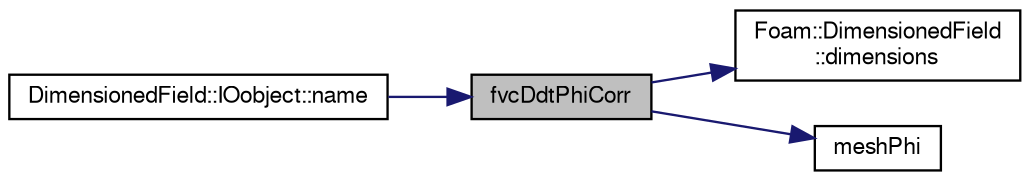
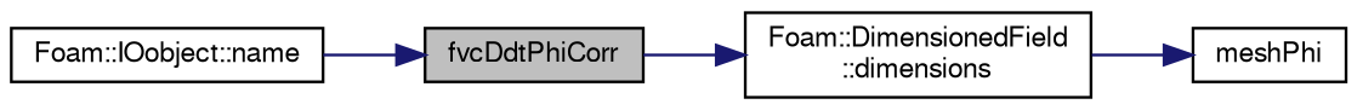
  digraph {
    rankdir=LR
    node [color=black fontname=FreeSans fontsize=10 shape=record]
    edge [color=midnightblue fontname=FreeSans fontsize=10 labelfontname=FreeSans labelfontsize=10 style=solid]
    n1 [fillcolor=grey75 fontcolor=black height=0.2 label=fvcDdtPhiCorr style=filled width=0.4]
    n2 [height=0.2 label="Foam::DimensionedField\l::dimensions" width=0.4]
    n3 [height=0.2 label=meshPhi width=0.4]
-   n4 [height=0.2 label="DimensionedField::IOobject::name" width=0.4]
+   n4 [height=0.2 label="Foam::IOobject::name" width=0.4]
    n1 -> n2
-   n1 -> n3
+   n2 -> n3
    n4 -> n1
  }
